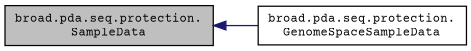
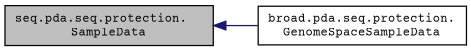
  digraph {
    rankdir=LR
    fontname="Courier Prime"
    node [color=black fontname="Courier Prime" fontsize=10 shape=record style=filled]
-   n1 [fillcolor=grey75 fontcolor=black height=0.2 label="broad.pda.seq.protection.\lSampleData" width=0.4]
+   n1 [fillcolor=grey75 fontcolor=black height=0.2 label="seq.pda.seq.protection.\lSampleData" width=0.4]
    n2 [fillcolor=white height=0.2 label="broad.pda.seq.protection.\lGenomeSpaceSampleData" width=0.4]
    n1 -> n2 [color=midnightblue dir=back fontname="Courier Prime" fontsize=10 labelfontname=Helvetica labelfontsize=10 style=solid]
  }
